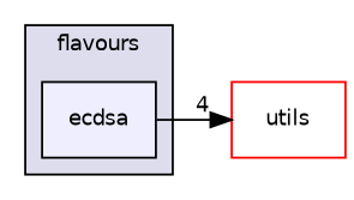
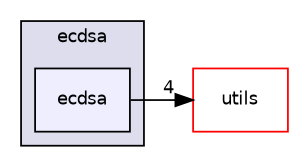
  digraph {
    compound=true
    rankdir=LR
    node [fontname=Helvetica fontsize=10 shape=box style=filled]
    n1 [fillcolor="#eeeeff" label=ecdsa pencolor=black]
    n2 [color=red fillcolor=white label=utils]
    subgraph cluster_1 {
      bgcolor="#ddddee"
      fontname=Helvetica
      fontsize=10
-     label=flavours
+     label=ecdsa
      pencolor=black
      n1
    }
    n1 -> n2 [headlabel=4 labeldistance=1.5 labelfontname=Helvetica labelfontsize=10]
  }
